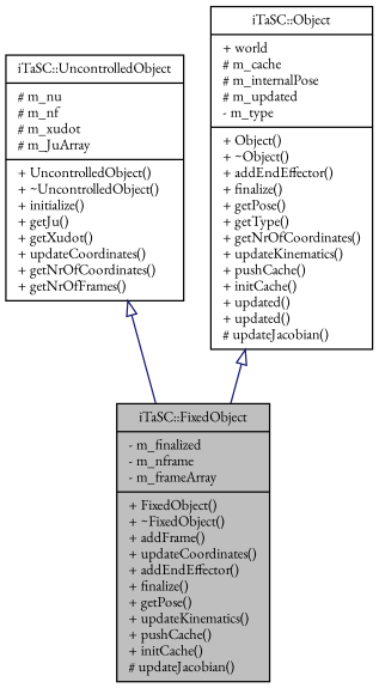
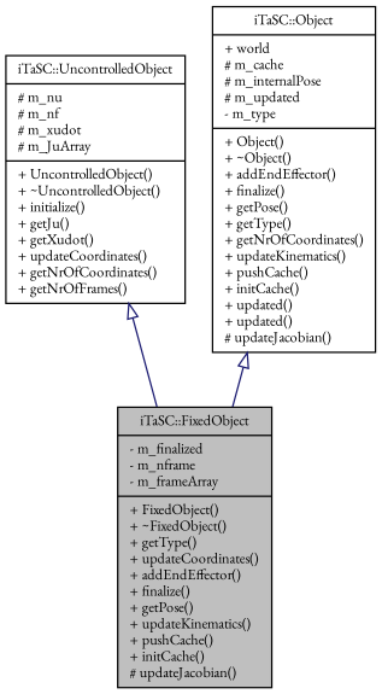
  digraph {
    fontname="EB Garamond"
    node [color=black fillcolor=white fontname="EB Garamond" fontsize=10 shape=record style=filled]
    edge [arrowtail=empty color=midnightblue dir=back fontname="EB Garamond" fontsize=10 labelfontname=Helvetica labelfontsize=10 style=solid]
-   n1 [fillcolor=grey75 fontcolor=black height=0.2 label="{iTaSC::FixedObject\n|- m_finalized\l- m_nframe\l- m_frameArray\l|+ FixedObject()\l+ ~FixedObject()\l+ addFrame()\l+ updateCoordinates()\l+ addEndEffector()\l+ finalize()\l+ getPose()\l+ updateKinematics()\l+ pushCache()\l+ initCache()\l# updateJacobian()\l}" width=0.4]
+   n1 [fillcolor=grey75 fontcolor=black height=0.2 label="{iTaSC::FixedObject\n|- m_finalized\l- m_nframe\l- m_frameArray\l|+ FixedObject()\l+ ~FixedObject()\l+ getType()\l+ updateCoordinates()\l+ addEndEffector()\l+ finalize()\l+ getPose()\l+ updateKinematics()\l+ pushCache()\l+ initCache()\l# updateJacobian()\l}" width=0.4]
    n2 [height=0.2 label="{iTaSC::UncontrolledObject\n|# m_nu\l# m_nf\l# m_xudot\l# m_JuArray\l|+ UncontrolledObject()\l+ ~UncontrolledObject()\l+ initialize()\l+ getJu()\l+ getXudot()\l+ updateCoordinates()\l+ getNrOfCoordinates()\l+ getNrOfFrames()\l}" width=0.4]
    n3 [height=0.2 label="{iTaSC::Object\n|+ world\l# m_cache\l# m_internalPose\l# m_updated\l- m_type\l|+ Object()\l+ ~Object()\l+ addEndEffector()\l+ finalize()\l+ getPose()\l+ getType()\l+ getNrOfCoordinates()\l+ updateKinematics()\l+ pushCache()\l+ initCache()\l+ updated()\l+ updated()\l# updateJacobian()\l}" width=0.4]
    n2 -> n1
    n3 -> n1
  }
